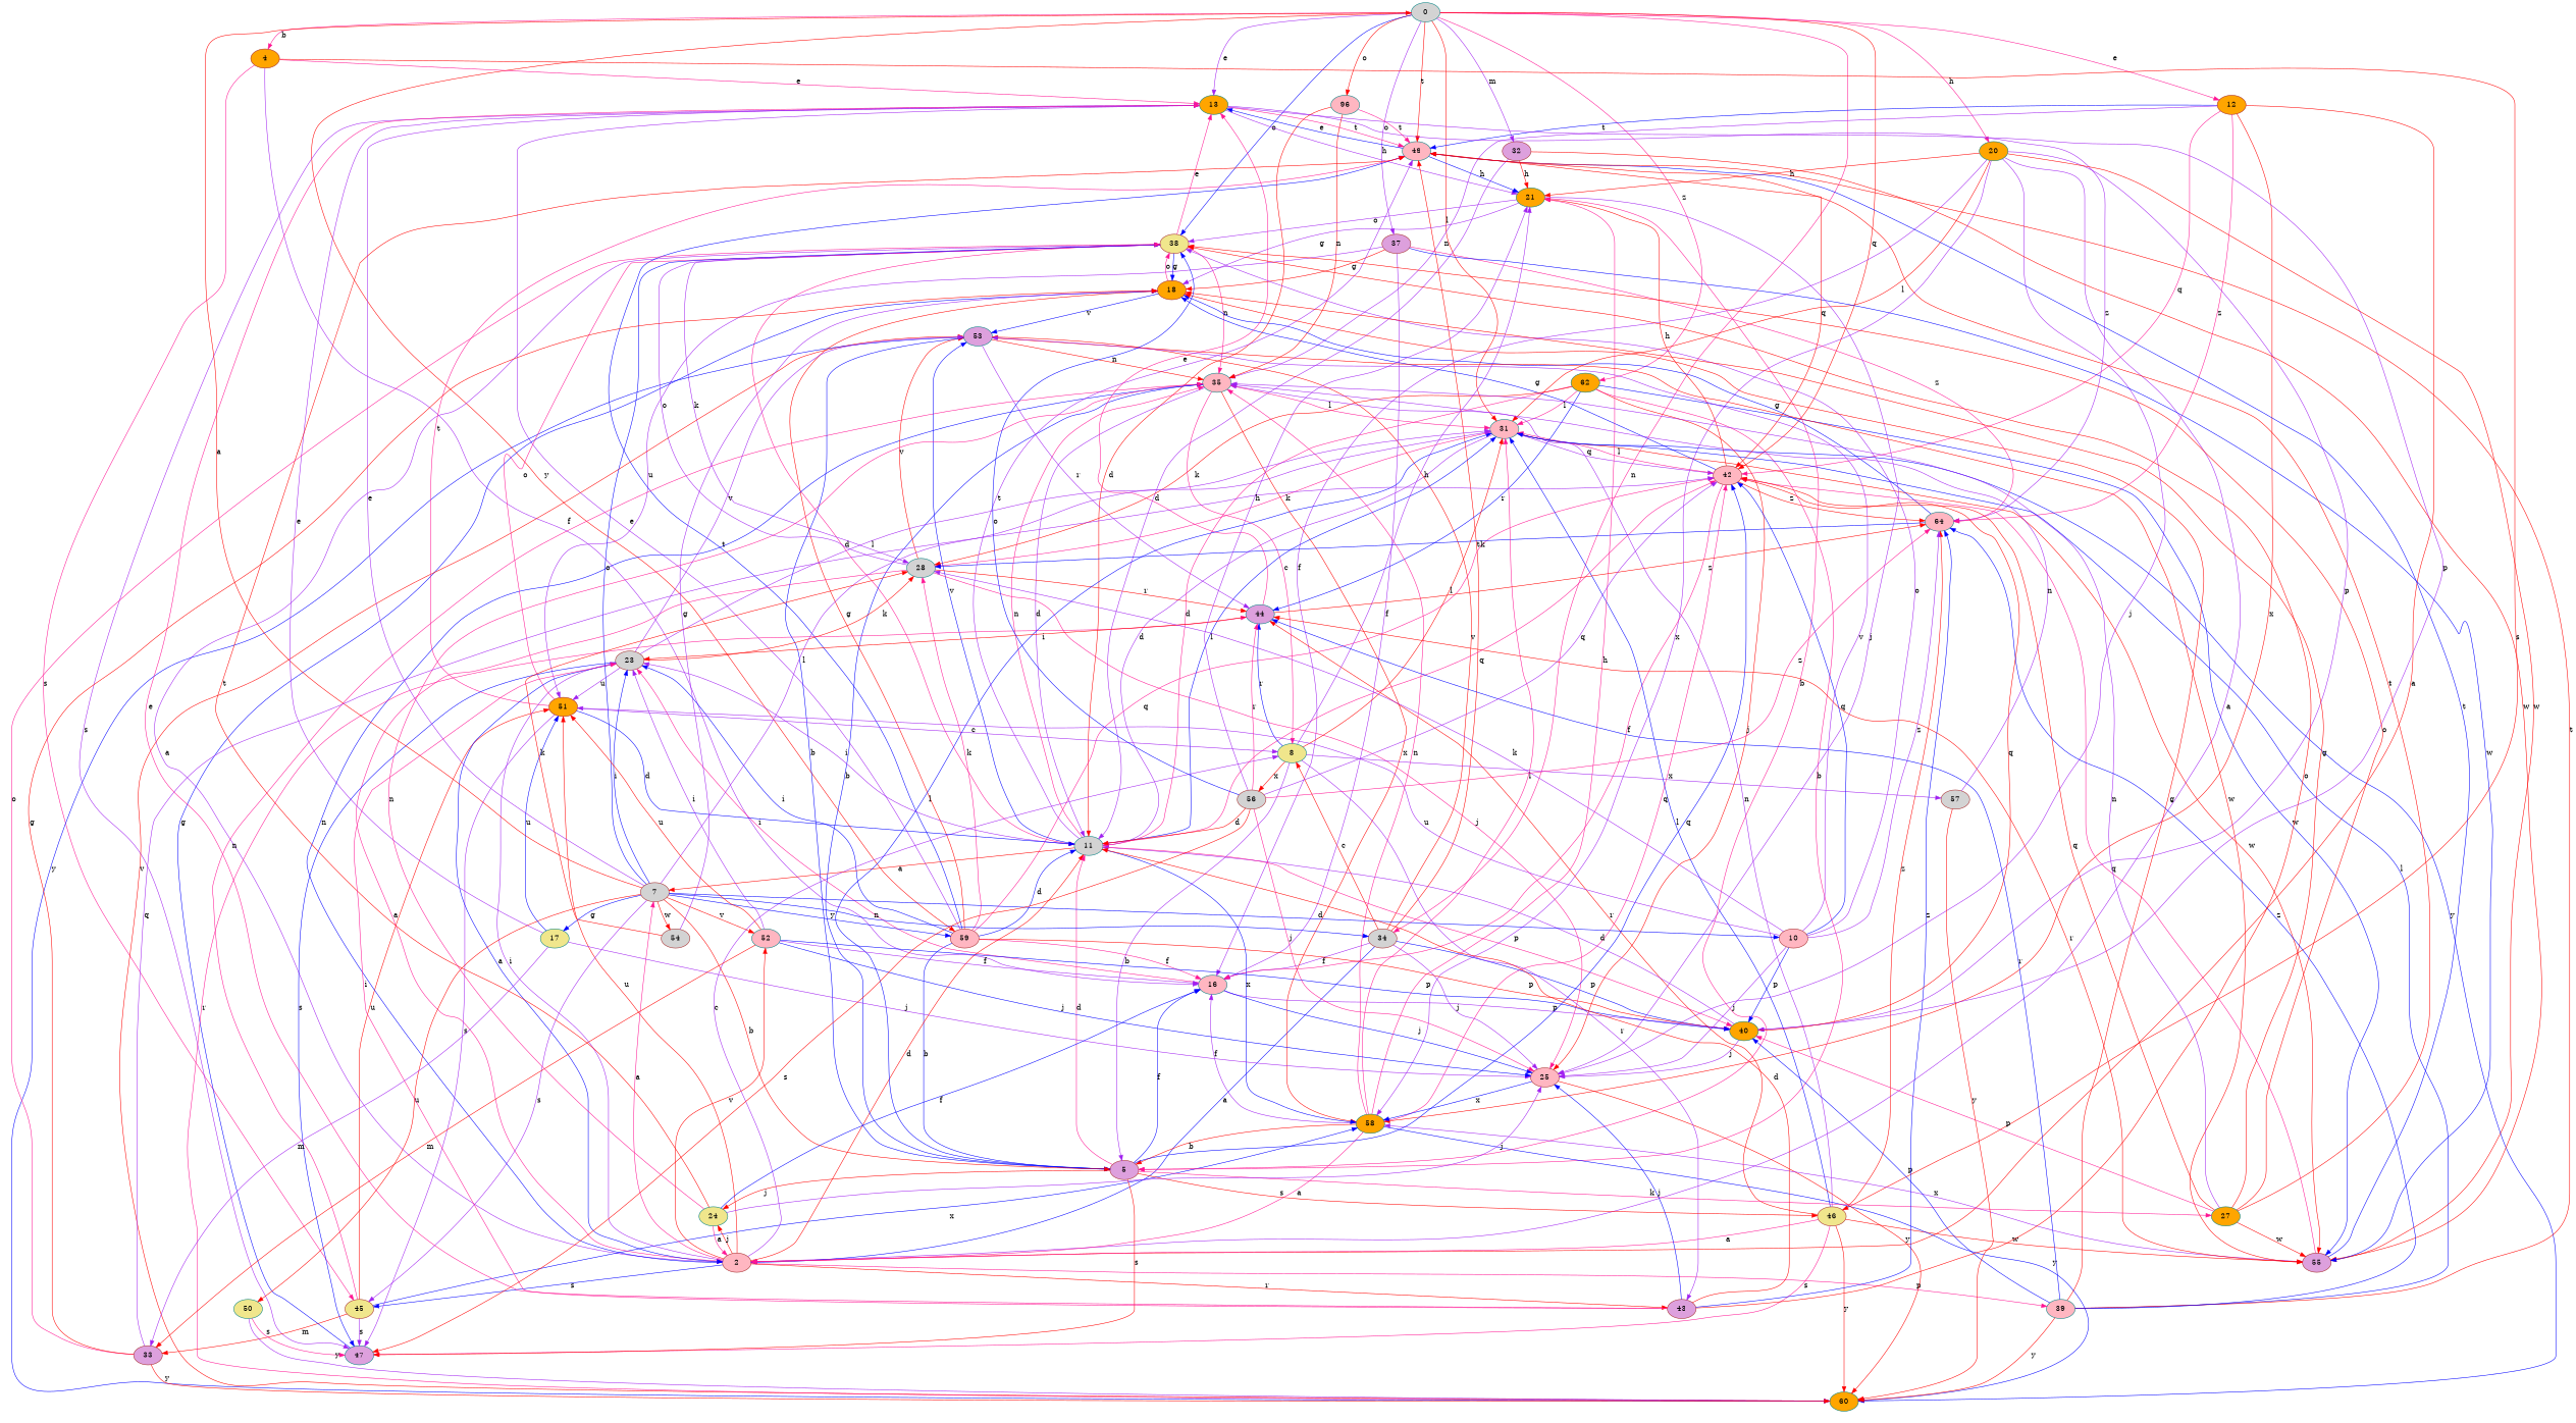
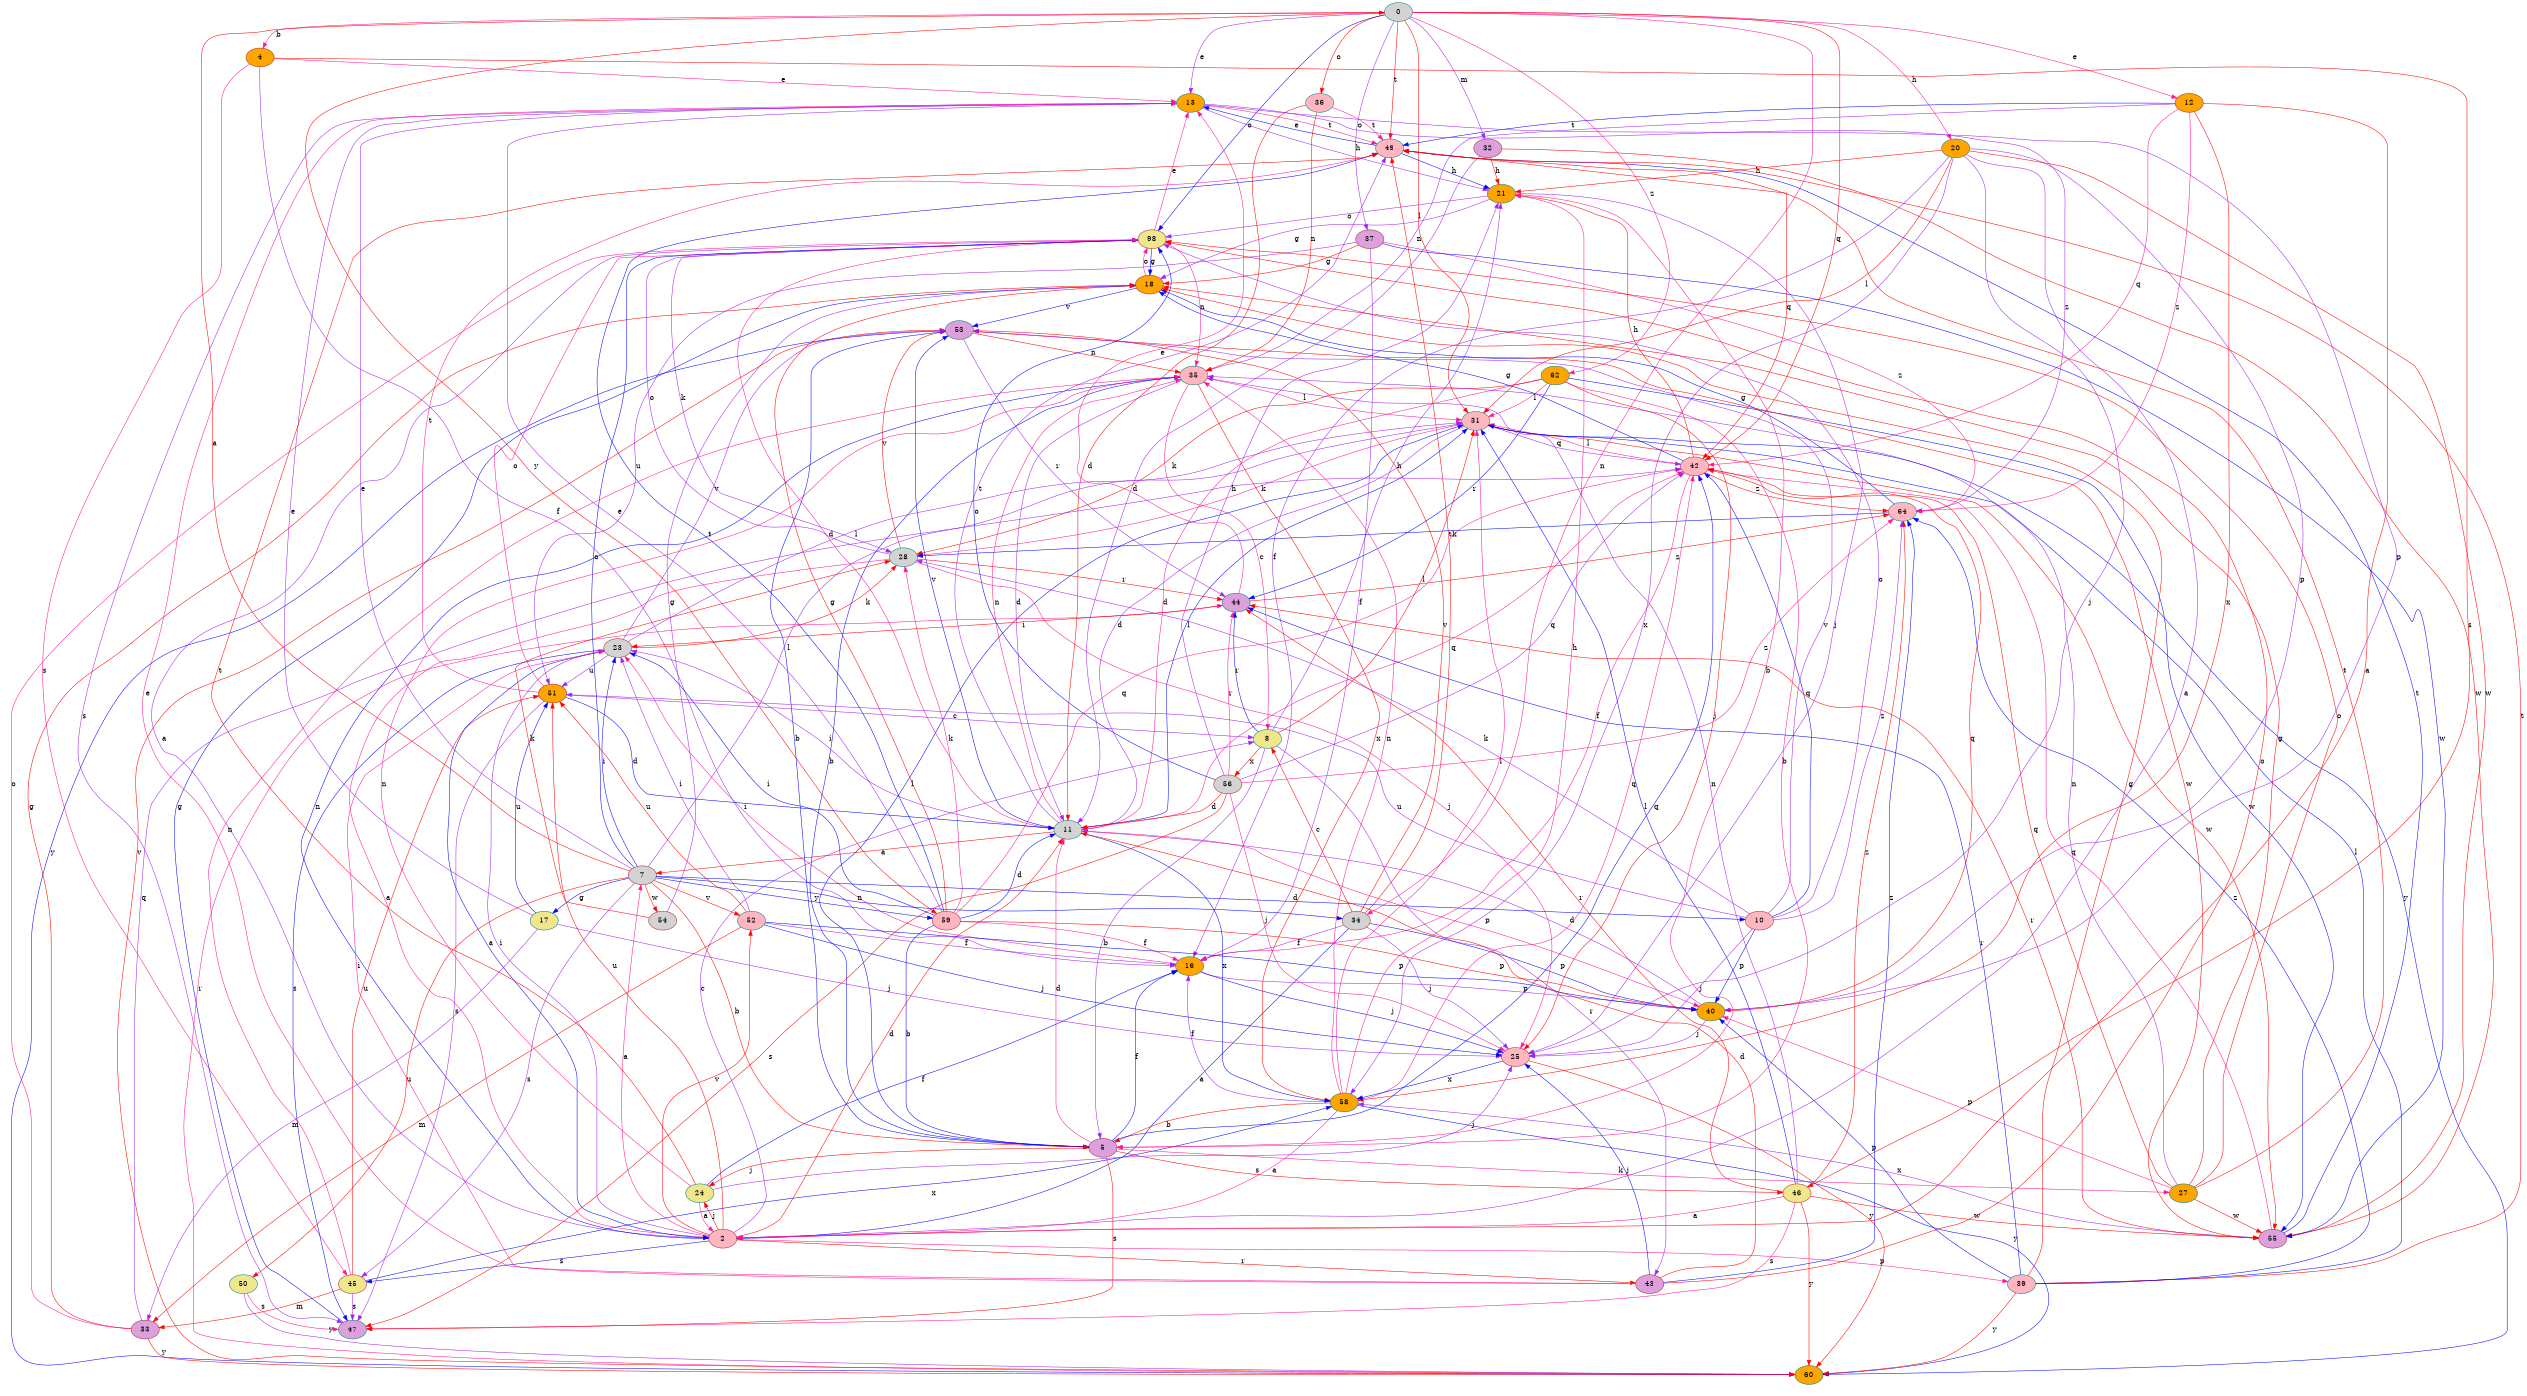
  strict digraph {
    node [color=teal fillcolor=lightpink style=filled]
    edge [color=red]
    0 [fillcolor=lightgrey]
    4 [color=brown fillcolor=orange]
    12 [color=brown fillcolor=orange]
    13 [fillcolor=orange]
    20 [fillcolor=orange]
    31
    32 [color=brown fillcolor=plum]
    34 [color=brown fillcolor=lightgrey]
-   36 [label=96]
+   36
    37 [color=brown fillcolor=plum]
-   38 [color=brown fillcolor=khaki]
+   38 [color=brown fillcolor=khaki label=98]
    42 [color=brown]
    49
    59 [color=brown]
    62 [fillcolor=orange]
    45 [color=brown fillcolor=khaki]
-   16
+   16 [fillcolor=orange]
    46 [color=brown fillcolor=khaki]
    2 [color=brown]
    35
    64
    58 [fillcolor=orange]
    47 [fillcolor=plum]
    21 [fillcolor=orange]
    40 [fillcolor=orange]
    25 [color=brown]
    55 [color=brown fillcolor=plum]
    11 [fillcolor=lightgrey]
    28 [fillcolor=lightgrey]
    60 [fillcolor=orange]
    8 [fillcolor=khaki]
    53 [fillcolor=plum]
    51 [color=brown fillcolor=orange]
    18 [color=brown fillcolor=orange]
    5 [color=brown fillcolor=plum]
    23 [color=brown fillcolor=lightgrey]
    44 [fillcolor=plum]
    n38 [color=brown fillcolor=lightgrey label=7]
    10 [color=brown]
    17 [fillcolor=khaki]
    50 [fillcolor=khaki]
    52
    54 [color=brown fillcolor=lightgrey]
    24 [fillcolor=khaki]
    27 [fillcolor=orange]
    33 [color=brown fillcolor=plum]
    39
    43 [color=brown fillcolor=plum]
    56 [color=brown fillcolor=lightgrey]
-   57 [color=brown fillcolor=lightgrey]
    0 -> 4 [color=deeppink label=b]
    0 -> 12 [color=deeppink label=e]
    0 -> 13 [color=purple label=e]
    0 -> 20 [color=deeppink label=h]
    0 -> 31 [label=l]
    0 -> 32 [color=purple label=m]
    0 -> 34 [color=deeppink label=n]
    0 -> 36 [label=o]
    0 -> 37 [color=purple label=o]
    0 -> 38 [color=blue label=o]
    0 -> 42 [label=q]
    0 -> 49 [label=t]
    0 -> 59 [label=y]
    0 -> 62 [color=deeppink label=z]
    4 -> 13 [color=deeppink label=e]
    4 -> 45 [color=deeppink label=s]
    4 -> 16 [color=purple label=f]
    4 -> 46 [label=s]
    12 -> 42 [color=deeppink label=q]
    12 -> 49 [color=blue label=t]
    12 -> 2 [label=a]
    12 -> 35 [color=purple label=n]
    12 -> 64 [color=deeppink label=z]
    12 -> 58 [label=x]
    13 -> 49 [color=deeppink label=t]
    13 -> 64 [color=purple label=z]
    13 -> 47 [color=purple label=s]
    13 -> 21 [color=purple label=h]
    13 -> 40 [color=purple label=p]
    20 -> 31 [label=l]
    20 -> 16 [color=purple label=f]
    20 -> 2 [color=purple label=a]
    20 -> 58 [color=purple label=x]
    20 -> 21 [label=h]
    20 -> 40 [color=purple label=p]
    20 -> 25 [color=purple label=j]
    20 -> 55 [label=w]
    31 -> 42 [color=purple label=q]
    31 -> 55 [label=w]
    31 -> 11 [color=purple label=d]
    31 -> 28 [color=deeppink label=k]
    31 -> 60 [color=blue label=y]
    32 -> 21 [label=h]
    32 -> 55 [label=w]
    32 -> 11 [color=purple label=d]
    34 -> 49 [label=t]
    34 -> 16 [color=purple label=f]
    34 -> 2 [color=blue label=a]
    34 -> 40 [color=blue label=p]
    34 -> 25 [color=purple label=j]
    34 -> 8 [label=c]
    34 -> 53 [label=v]
    36 -> 49 [color=deeppink label=t]
    36 -> 35 [label=n]
    36 -> 11 [label=d]
    37 -> 16 [color=purple label=f]
    37 -> 64 [color=deeppink label=z]
    37 -> 55 [color=blue label=w]
    37 -> 51 [color=purple label=u]
    37 -> 18 [label=g]
    38 -> 13 [color=deeppink label=e]
    38 -> 2 [color=purple label=a]
    38 -> 35 [color=deeppink label=n]
    38 -> 11 [color=deeppink label=d]
    38 -> 28 [color=purple label=k]
    38 -> 18 [color=blue label=g]
    42 -> 31 [color=deeppink label=l]
    42 -> 16 [color=deeppink label=f]
    42 -> 64 [label=z]
    42 -> 21 [label=h]
    42 -> 18 [color=blue label=g]
    49 -> 13 [color=blue label=e]
    49 -> 42 [label=q]
    49 -> 21 [color=blue label=h]
    59 -> 13 [color=purple label=e]
    59 -> 42 [color=deeppink label=q]
    59 -> 49 [color=blue label=t]
    59 -> 16 [color=deeppink label=f]
    59 -> 40 [label=p]
    59 -> 11 [color=blue label=d]
    59 -> 28 [color=deeppink label=k]
    59 -> 18 [label=g]
    59 -> 5 [color=blue label=b]
    59 -> 23 [color=blue label=i]
    62 -> 31 [color=deeppink label=l]
    62 -> 25 [label=j]
    62 -> 55 [color=blue label=w]
    62 -> 11 [color=deeppink label=d]
    62 -> 28 [label=k]
    62 -> 5 [color=deeppink label=b]
    62 -> 44 [color=blue label=r]
    45 -> 35 [color=deeppink label=n]
    45 -> 58 [color=blue label=x]
    45 -> 47 [color=purple label=s]
    45 -> 51 [label=u]
    45 -> 33 [label=m]
    16 -> 40 [color=purple label=p]
    16 -> 25 [color=blue label=j]
    16 -> 23 [color=deeppink label=i]
    46 -> 31 [color=blue label=l]
    46 -> 2 [color=deeppink label=a]
    46 -> 35 [color=purple label=n]
    46 -> 64 [label=z]
    46 -> 47 [color=deeppink label=s]
    46 -> 55 [label=w]
    46 -> 60 [label=y]
    46 -> 44 [label=r]
    2 -> 45 [color=blue label=s]
    2 -> 35 [color=blue label=n]
    2 -> 11 [label=d]
    2 -> 8 [color=purple label=c]
    2 -> 51 [label=u]
    2 -> 23 [color=purple label=i]
    2 -> n38 [color=deeppink label=a]
    2 -> 52 [label=v]
    2 -> 24 [label=j]
    2 -> 39 [color=deeppink label=p]
    2 -> 43 [label=r]
    35 -> 31 [color=deeppink label=l]
    35 -> 58 [label=x]
    35 -> 11 [color=purple label=d]
    35 -> 8 [color=deeppink label=c]
    35 -> 5 [color=blue label=b]
    64 -> 28 [color=blue label=k]
    64 -> 18 [color=blue label=g]
    58 -> 31 [color=deeppink label=l]
    58 -> 42 [color=deeppink label=q]
    58 -> 16 [color=purple label=f]
    58 -> 2 [color=deeppink label=a]
    58 -> 35 [color=deeppink label=n]
    58 -> 21 [color=deeppink label=h]
    58 -> 60 [color=blue label=y]
    58 -> 5 [label=b]
    47 -> 18 [color=blue label=g]
    21 -> 38 [color=purple label=o]
    21 -> 25 [color=purple label=j]
    21 -> 18 [color=purple label=g]
    21 -> 5 [color=deeppink label=b]
    40 -> 42 [label=q]
    40 -> 25 [color=purple label=j]
    40 -> 11 [color=purple label=d]
    25 -> 58 [color=blue label=x]
    25 -> 60 [label=y]
    55 -> 42 [color=deeppink label=q]
    55 -> 49 [color=blue label=t]
    55 -> 58 [color=purple label=x]
    55 -> 44 [label=r]
    11 -> 31 [color=blue label=l]
    11 -> 42 [color=deeppink label=q]
    11 -> 49 [color=purple label=t]
    11 -> 35 [color=deeppink label=n]
    11 -> 58 [color=blue label=x]
    11 -> 40 [color=deeppink label=p]
    11 -> 53 [color=blue label=v]
    11 -> 23 [color=purple label=i]
    11 -> n38 [label=a]
    28 -> 38 [color=purple label=o]
    28 -> 2 [color=deeppink label=a]
    28 -> 25 [color=deeppink label=j]
    28 -> 53 [label=v]
    28 -> 44 [label=r]
    60 -> 53 [label=v]
    60 -> 44 [color=deeppink label=r]
    8 -> 31 [label=l]
    8 -> 21 [color=purple label=h]
    8 -> 5 [color=purple label=b]
    8 -> 44 [color=blue label=r]
    8 -> 43 [color=purple label=r]
    8 -> 56 [label=x]
-   8 -> 57 [color=purple label=x]
    53 -> 35 [label=n]
    53 -> 55 [label=w]
    53 -> 60 [color=blue label=y]
    53 -> 5 [color=blue label=b]
    53 -> 44 [color=purple label=r]
    51 -> 38 [color=deeppink label=o]
    51 -> 49 [color=deeppink label=t]
    51 -> 47 [color=purple label=s]
    51 -> 11 [color=blue label=d]
    51 -> 8 [color=purple label=c]
    18 -> 38 [color=deeppink label=o]
    18 -> 53 [color=blue label=v]
    5 -> 31 [color=blue label=l]
    5 -> 42 [color=blue label=q]
    5 -> 16 [color=blue label=f]
    5 -> 46 [label=s]
    5 -> 47 [label=s]
    5 -> 11 [color=deeppink label=d]
    5 -> 24 [label=j]
    5 -> 27 [color=deeppink label=k]
    23 -> 31 [color=purple label=l]
    23 -> 2 [color=blue label=a]
    23 -> 47 [color=blue label=s]
    23 -> 28 [label=k]
    23 -> 53 [color=purple label=v]
    23 -> 51 [color=purple label=u]
    44 -> 13 [color=deeppink label=e]
    44 -> 64 [label=z]
    44 -> 23 [label=i]
    n38 -> 0 [label=a]
    n38 -> 13 [color=purple label=e]
    n38 -> 31 [color=purple label=l]
    n38 -> 34 [color=blue label=n]
    n38 -> 38 [color=blue label=o]
    n38 -> 59 [color=blue label=y]
    n38 -> 45 [color=purple label=s]
    n38 -> 5 [label=b]
    n38 -> 23 [color=blue label=i]
    n38 -> 10 [color=blue label=d]
    n38 -> 17 [color=blue label=g]
    n38 -> 50 [label=u]
    n38 -> 52 [label=v]
    n38 -> 54 [label=w]
    10 -> 38 [color=purple label=o]
    10 -> 42 [color=blue label=q]
    10 -> 64 [color=purple label=z]
    10 -> 40 [color=blue label=p]
    10 -> 25 [color=purple label=j]
    10 -> 28 [color=purple label=k]
    10 -> 53 [color=purple label=v]
    10 -> 51 [color=purple label=u]
    17 -> 13 [color=purple label=e]
    17 -> 25 [color=purple label=j]
    17 -> 51 [color=blue label=u]
    17 -> 33 [color=purple label=m]
    50 -> 47 [color=deeppink label=s]
    50 -> 60 [color=purple label=y]
    52 -> 16 [color=purple label=f]
    52 -> 40 [color=blue label=p]
    52 -> 25 [color=blue label=j]
    52 -> 51 [label=u]
    52 -> 23 [color=purple label=i]
    52 -> 33 [label=m]
    54 -> 28 [label=k]
    54 -> 18 [color=purple label=g]
    24 -> 49 [label=t]
    24 -> 16 [color=blue label=f]
    24 -> 2 [color=deeppink label=a]
    24 -> 35 [color=deeppink label=n]
    24 -> 25 [color=purple label=j]
    27 -> 38 [label=o]
    27 -> 42 [label=q]
    27 -> 49 [label=t]
    27 -> 35 [color=purple label=n]
    27 -> 40 [color=deeppink label=p]
    27 -> 55 [label=w]
    27 -> 18 [label=g]
    33 -> 38 [color=deeppink label=o]
    33 -> 42 [color=purple label=q]
    33 -> 60 [label=y]
    33 -> 18 [label=g]
    39 -> 31 [color=blue label=l]
    39 -> 49 [label=t]
    39 -> 64 [color=blue label=z]
    39 -> 40 [color=blue label=p]
    39 -> 60 [label=y]
    39 -> 18 [label=g]
    39 -> 44 [color=blue label=r]
    43 -> 13 [color=deeppink label=e]
    43 -> 38 [label=o]
    43 -> 64 [color=blue label=z]
    43 -> 25 [color=blue label=j]
    43 -> 11 [label=d]
    43 -> 23 [color=deeppink label=i]
    56 -> 38 [color=blue label=o]
    56 -> 42 [color=purple label=q]
    56 -> 64 [color=deeppink label=z]
    56 -> 47 [label=s]
    56 -> 21 [color=purple label=h]
    56 -> 25 [color=deeppink label=j]
    56 -> 11 [label=d]
    56 -> 44 [color=deeppink label=r]
-   57 -> 35 [color=purple label=n]
-   57 -> 60 [label=y]
  }
